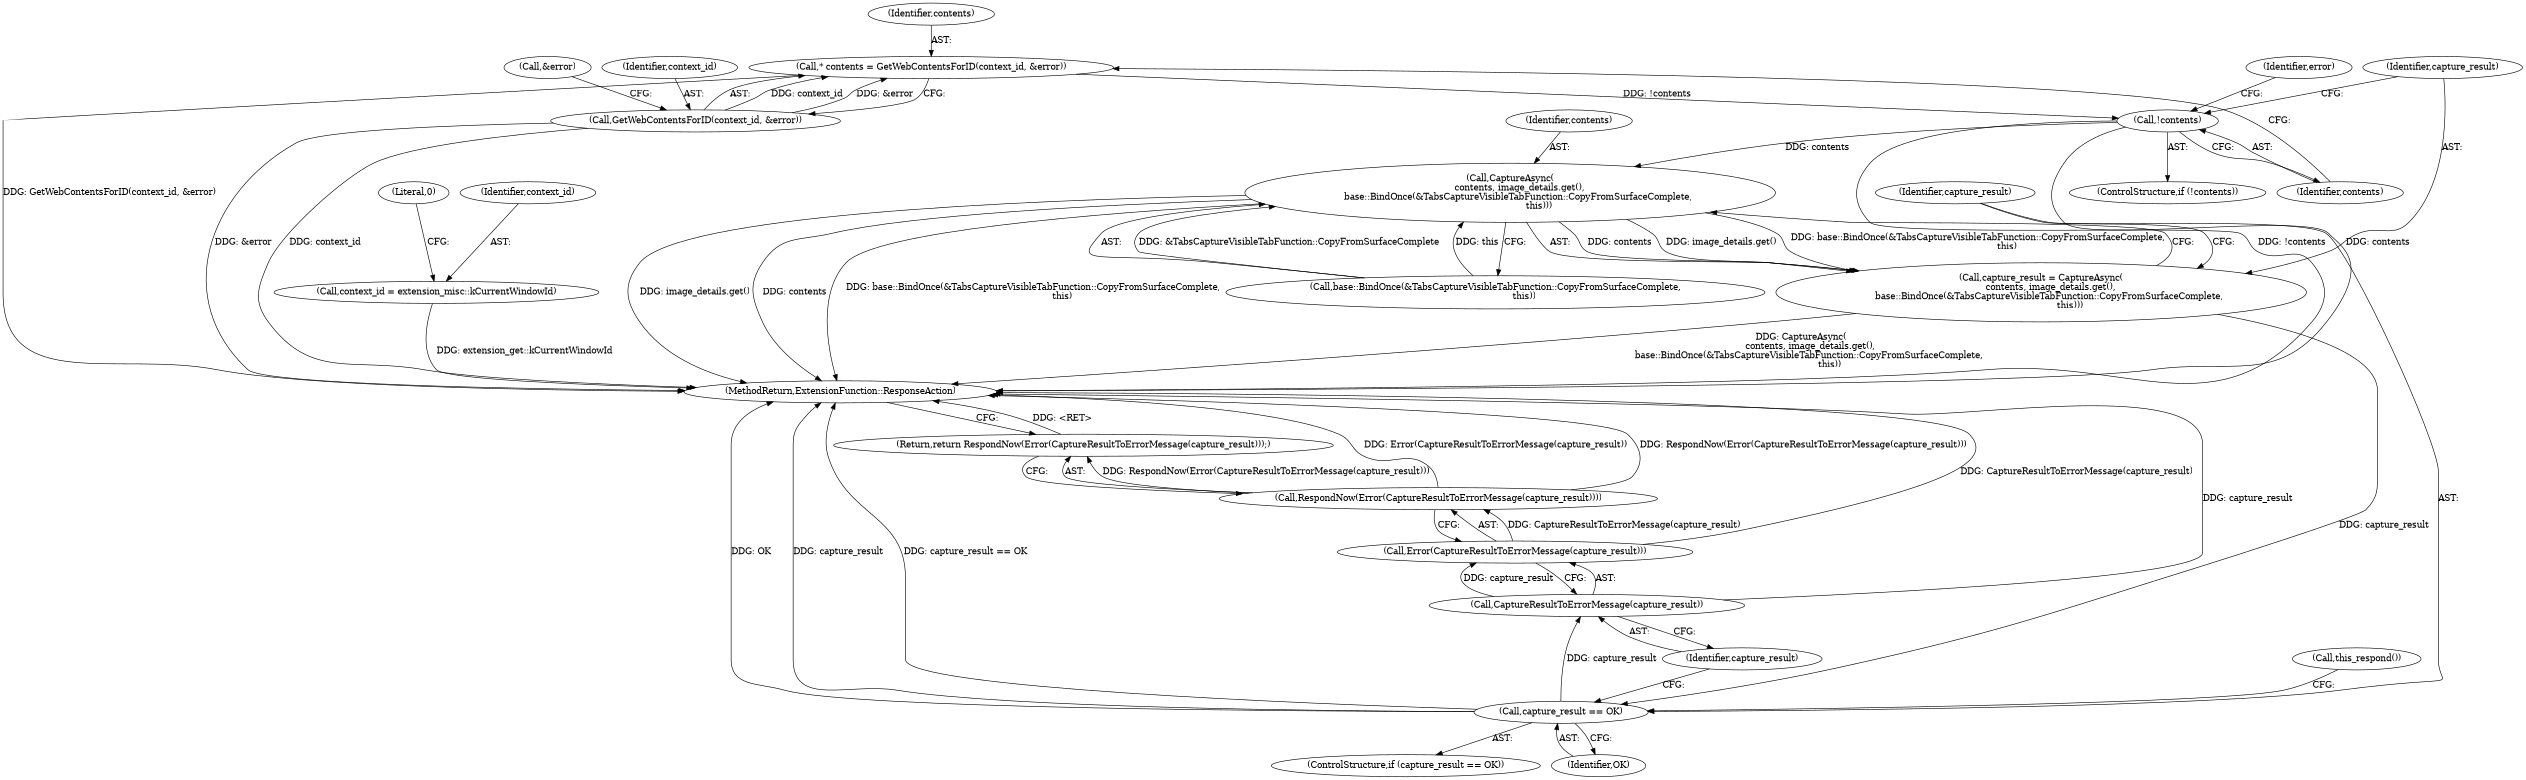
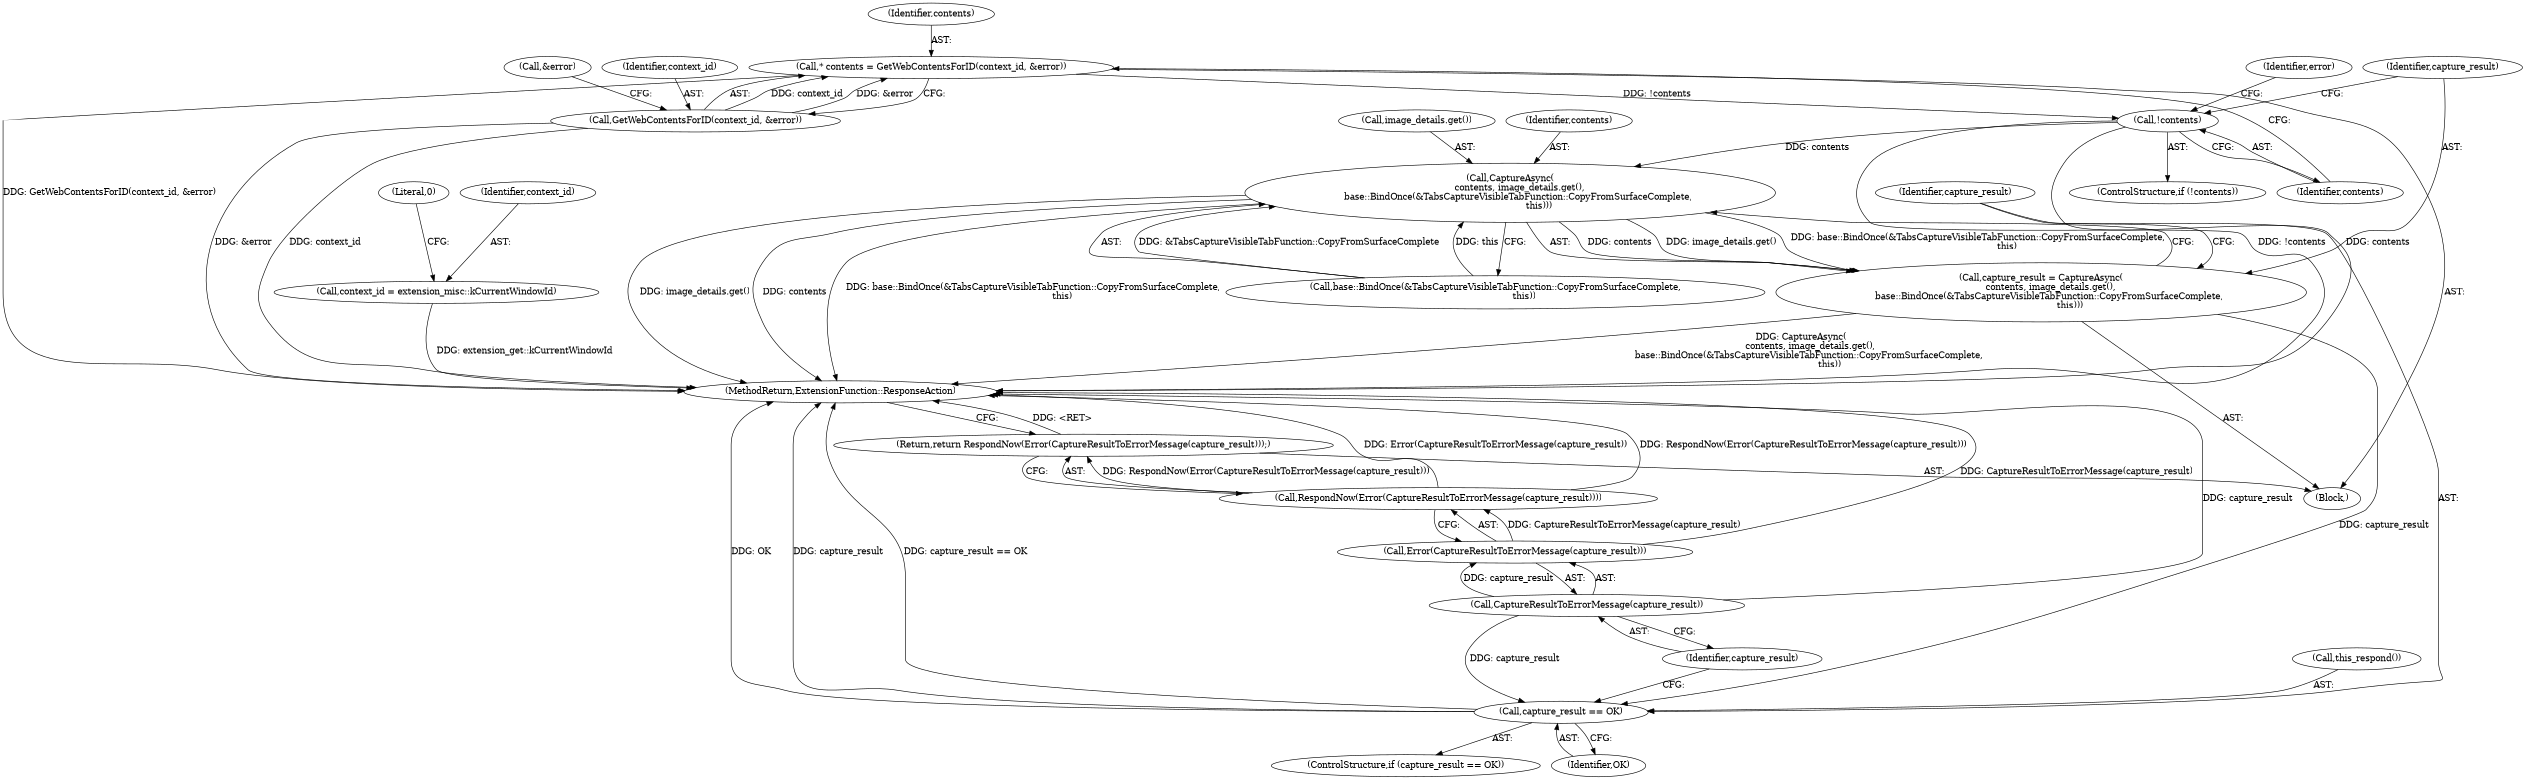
  digraph {
    n1 [label="(Call,* contents = GetWebContentsForID(context_id, &error))"]
    n2 [label="(Call,GetWebContentsForID(context_id, &error))"]
    n3 [label="(Call,!contents)"]
    n4 [label="(MethodReturn,ExtensionFunction::ResponseAction)"]
+   n5 [label="(Block,)"]
    n6 [label="(Call,CaptureAsync(\n       contents, image_details.get(),\n      base::BindOnce(&TabsCaptureVisibleTabFunction::CopyFromSurfaceComplete,\n                     this)))"]
    n7 [label="(ControlStructure,if (!contents))"]
    n8 [label="(Identifier,contents)"]
    n9 [label="(Return,return RespondNow(Error(CaptureResultToErrorMessage(capture_result)));)"]
    n10 [label="(Call,&error)"]
    n11 [label="(Call,context_id = extension_misc::kCurrentWindowId)"]
    n12 [label="(Call,capture_result = CaptureAsync(\n       contents, image_details.get(),\n      base::BindOnce(&TabsCaptureVisibleTabFunction::CopyFromSurfaceComplete,\n                     this)))"]
    n13 [label="(Call,base::BindOnce(&TabsCaptureVisibleTabFunction::CopyFromSurfaceComplete,\n                     this))"]
    n14 [label="(Call,capture_result == OK)"]
    n15 [label="(Call,CaptureResultToErrorMessage(capture_result))"]
    n16 [label="(ControlStructure,if (capture_result == OK))"]
    n17 [label="(Identifier,OK)"]
    n18 [label="(Call,Error(CaptureResultToErrorMessage(capture_result)))"]
    n19 [label="(Identifier,capture_result)"]
    n20 [label="(Call,RespondNow(Error(CaptureResultToErrorMessage(capture_result))))"]
    n21 [label="(Call,this_respond())"]
+   n22 [label="(Call,image_details.get())"]
    n23 [label="(Identifier,context_id)"]
    n24 [label="(Literal,0)"]
    n25 [label="(Identifier,contents)"]
    n26 [label="(Identifier,context_id)"]
    n27 [label="(Identifier,capture_result)"]
    n28 [label="(Identifier,error)"]
    n29 [label="(Identifier,contents)"]
    n30 [label="(Identifier,capture_result)"]
    n1 -> n2 [label="CFG: "]
    n1 -> n3 [label="DDG: !contents"]
    n1 -> n4 [label="DDG: GetWebContentsForID(context_id, &error)"]
+   n1 -> n5 [label="AST: "]
    n2 -> n1 [label="AST: "]
    n2 -> n1 [label="DDG: context_id"]
    n2 -> n1 [label="DDG: &error"]
    n2 -> n4 [label="DDG: &error"]
    n2 -> n4 [label="DDG: context_id"]
    n3 -> n4 [label="DDG: !contents"]
    n3 -> n4 [label="DDG: contents"]
    n3 -> n6 [label="DDG: contents"]
    n3 -> n7 [label="AST: "]
    n3 -> n8 [label="CFG: "]
    n4 -> n9 [label="CFG: "]
    n6 -> n4 [label="DDG: contents"]
    n6 -> n4 [label="DDG: base::BindOnce(&TabsCaptureVisibleTabFunction::CopyFromSurfaceComplete,\n                     this)"]
    n6 -> n4 [label="DDG: image_details.get()"]
    n6 -> n12 [label="AST: "]
    n6 -> n12 [label="DDG: contents"]
    n6 -> n12 [label="DDG: image_details.get()"]
    n6 -> n12 [label="DDG: base::BindOnce(&TabsCaptureVisibleTabFunction::CopyFromSurfaceComplete,\n                     this)"]
    n6 -> n13 [label="CFG: "]
    n8 -> n1 [label="CFG: "]
    n8 -> n3 [label="AST: "]
    n9 -> n4 [label="DDG: <RET>"]
+   n9 -> n5 [label="AST: "]
    n9 -> n20 [label="CFG: "]
    n10 -> n2 [label="CFG: "]
    n11 -> n4 [label="DDG: extension_get::kCurrentWindowId"]
    n12 -> n4 [label="DDG: CaptureAsync(\n       contents, image_details.get(),\n      base::BindOnce(&TabsCaptureVisibleTabFunction::CopyFromSurfaceComplete,\n                     this))"]
+   n12 -> n5 [label="AST: "]
    n12 -> n6 [label="CFG: "]
    n12 -> n14 [label="DDG: capture_result"]
    n13 -> n6 [label="AST: "]
    n13 -> n6 [label="DDG: &TabsCaptureVisibleTabFunction::CopyFromSurfaceComplete"]
    n13 -> n6 [label="DDG: this"]
    n14 -> n4 [label="DDG: OK"]
    n14 -> n4 [label="DDG: capture_result"]
    n14 -> n4 [label="DDG: capture_result == OK"]
-   n14 -> n15 [label="DDG: capture_result"]
+   n15 -> n14 [label="DDG: capture_result"]
    n14 -> n16 [label="AST: "]
    n14 -> n17 [label="CFG: "]
    n15 -> n4 [label="DDG: capture_result"]
    n15 -> n18 [label="AST: "]
    n15 -> n18 [label="DDG: capture_result"]
    n15 -> n19 [label="CFG: "]
    n17 -> n14 [label="AST: "]
    n18 -> n4 [label="DDG: CaptureResultToErrorMessage(capture_result)"]
-   n18 -> n15 [label="CFG: "]
+   n18 -> n15 [label="AST: "]
    n18 -> n20 [label="AST: "]
    n18 -> n20 [label="DDG: CaptureResultToErrorMessage(capture_result)"]
    n19 -> n14 [label="CFG: "]
    n19 -> n15 [label="AST: "]
    n20 -> n4 [label="DDG: Error(CaptureResultToErrorMessage(capture_result))"]
    n20 -> n4 [label="DDG: RespondNow(Error(CaptureResultToErrorMessage(capture_result)))"]
    n20 -> n9 [label="AST: "]
    n20 -> n9 [label="DDG: RespondNow(Error(CaptureResultToErrorMessage(capture_result)))"]
    n20 -> n18 [label="CFG: "]
-   n21 -> n14 [label="CFG: "]
+   n21 -> n14 [label="AST: "]
+   n22 -> n6 [label="AST: "]
    n23 -> n2 [label="AST: "]
    n24 -> n11 [label="CFG: "]
    n25 -> n1 [label="AST: "]
    n26 -> n11 [label="AST: "]
    n27 -> n12 [label="CFG: "]
    n27 -> n14 [label="AST: "]
    n28 -> n3 [label="CFG: "]
    n29 -> n6 [label="AST: "]
    n30 -> n3 [label="CFG: "]
    n30 -> n12 [label="AST: "]
  }
